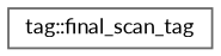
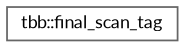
  digraph {
    rankdir=LR
    fontname=Lato
-   n1 [color=grey40 fillcolor=white fontname=Lato fontsize=10 height=0.2 label="tag::final_scan_tag" shape=box style=filled width=0.4]
+   n1 [color=grey40 fillcolor=white fontname=Lato fontsize=10 height=0.2 label="tbb::final_scan_tag" shape=box style=filled width=0.4]
  }
